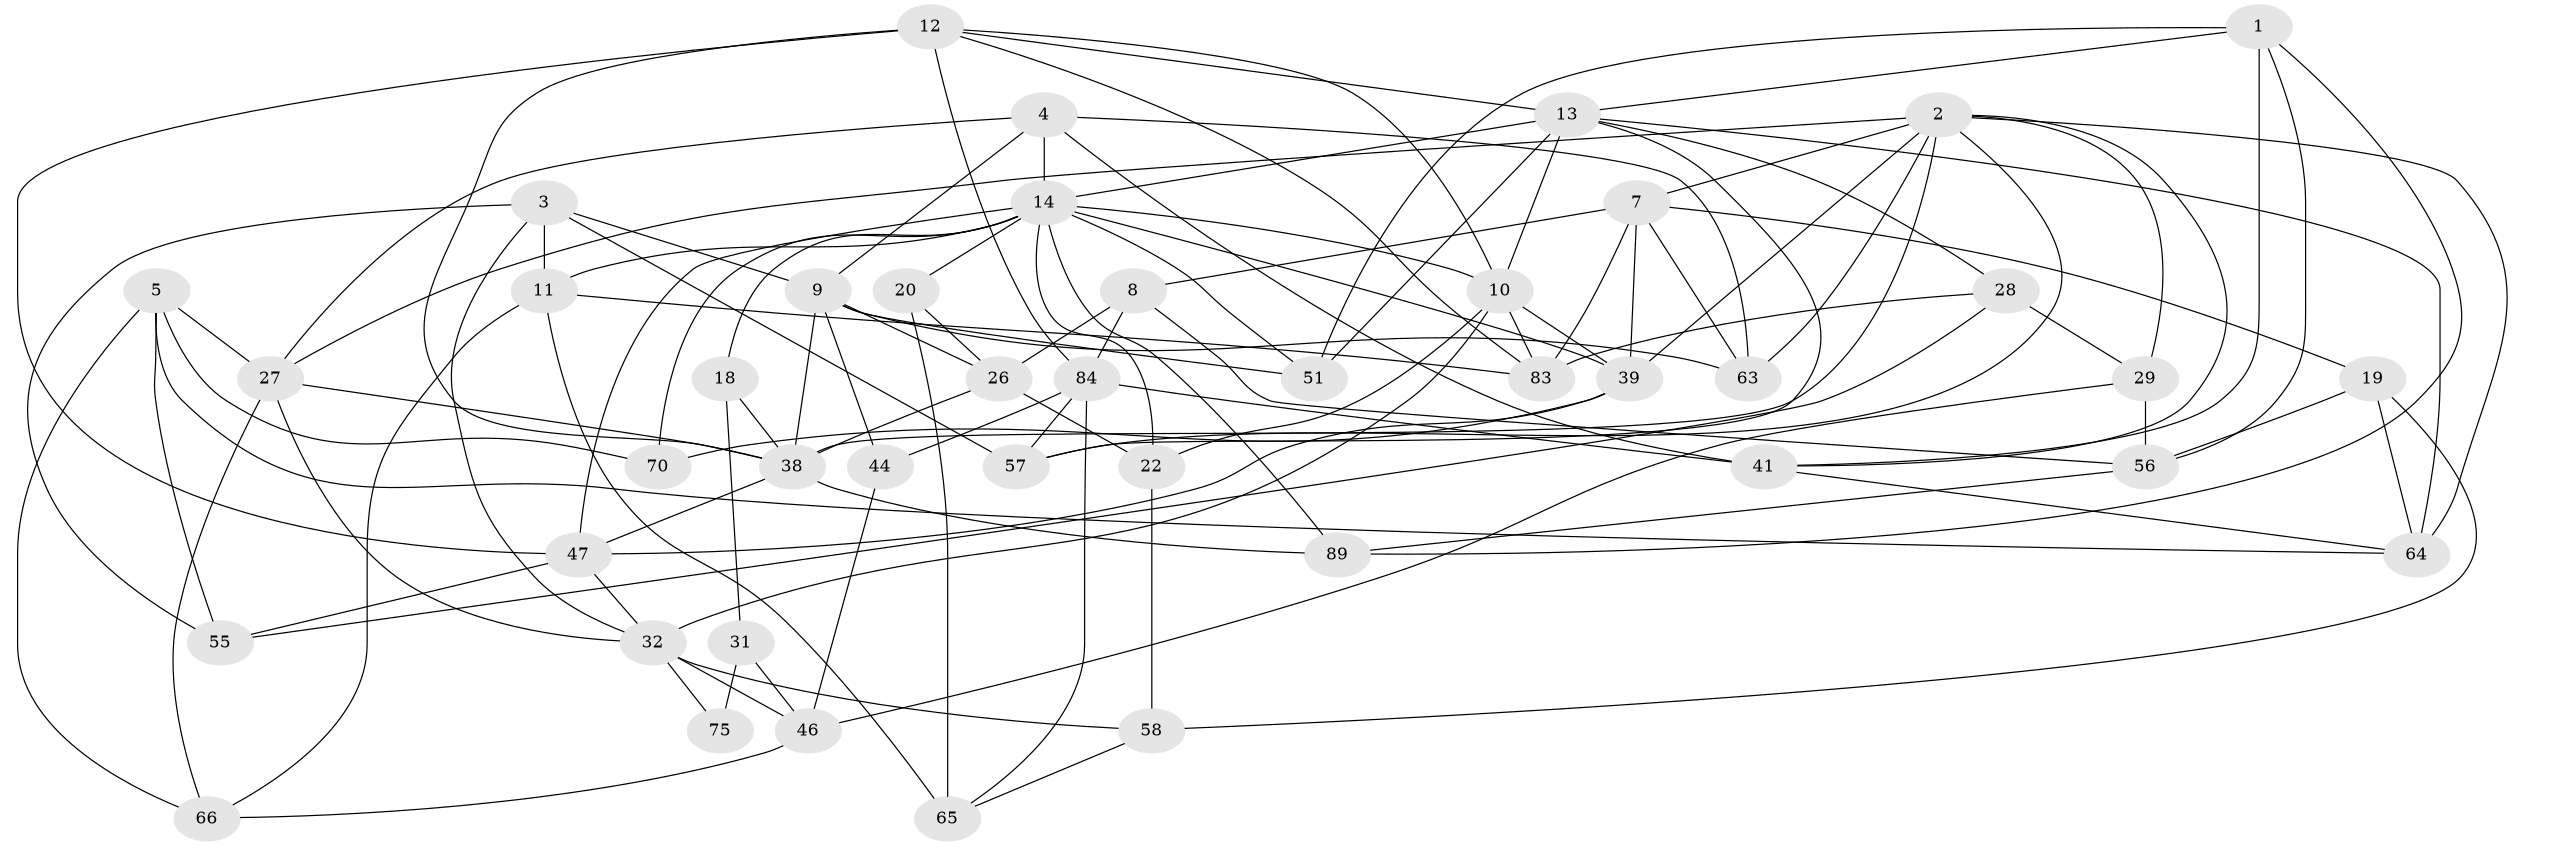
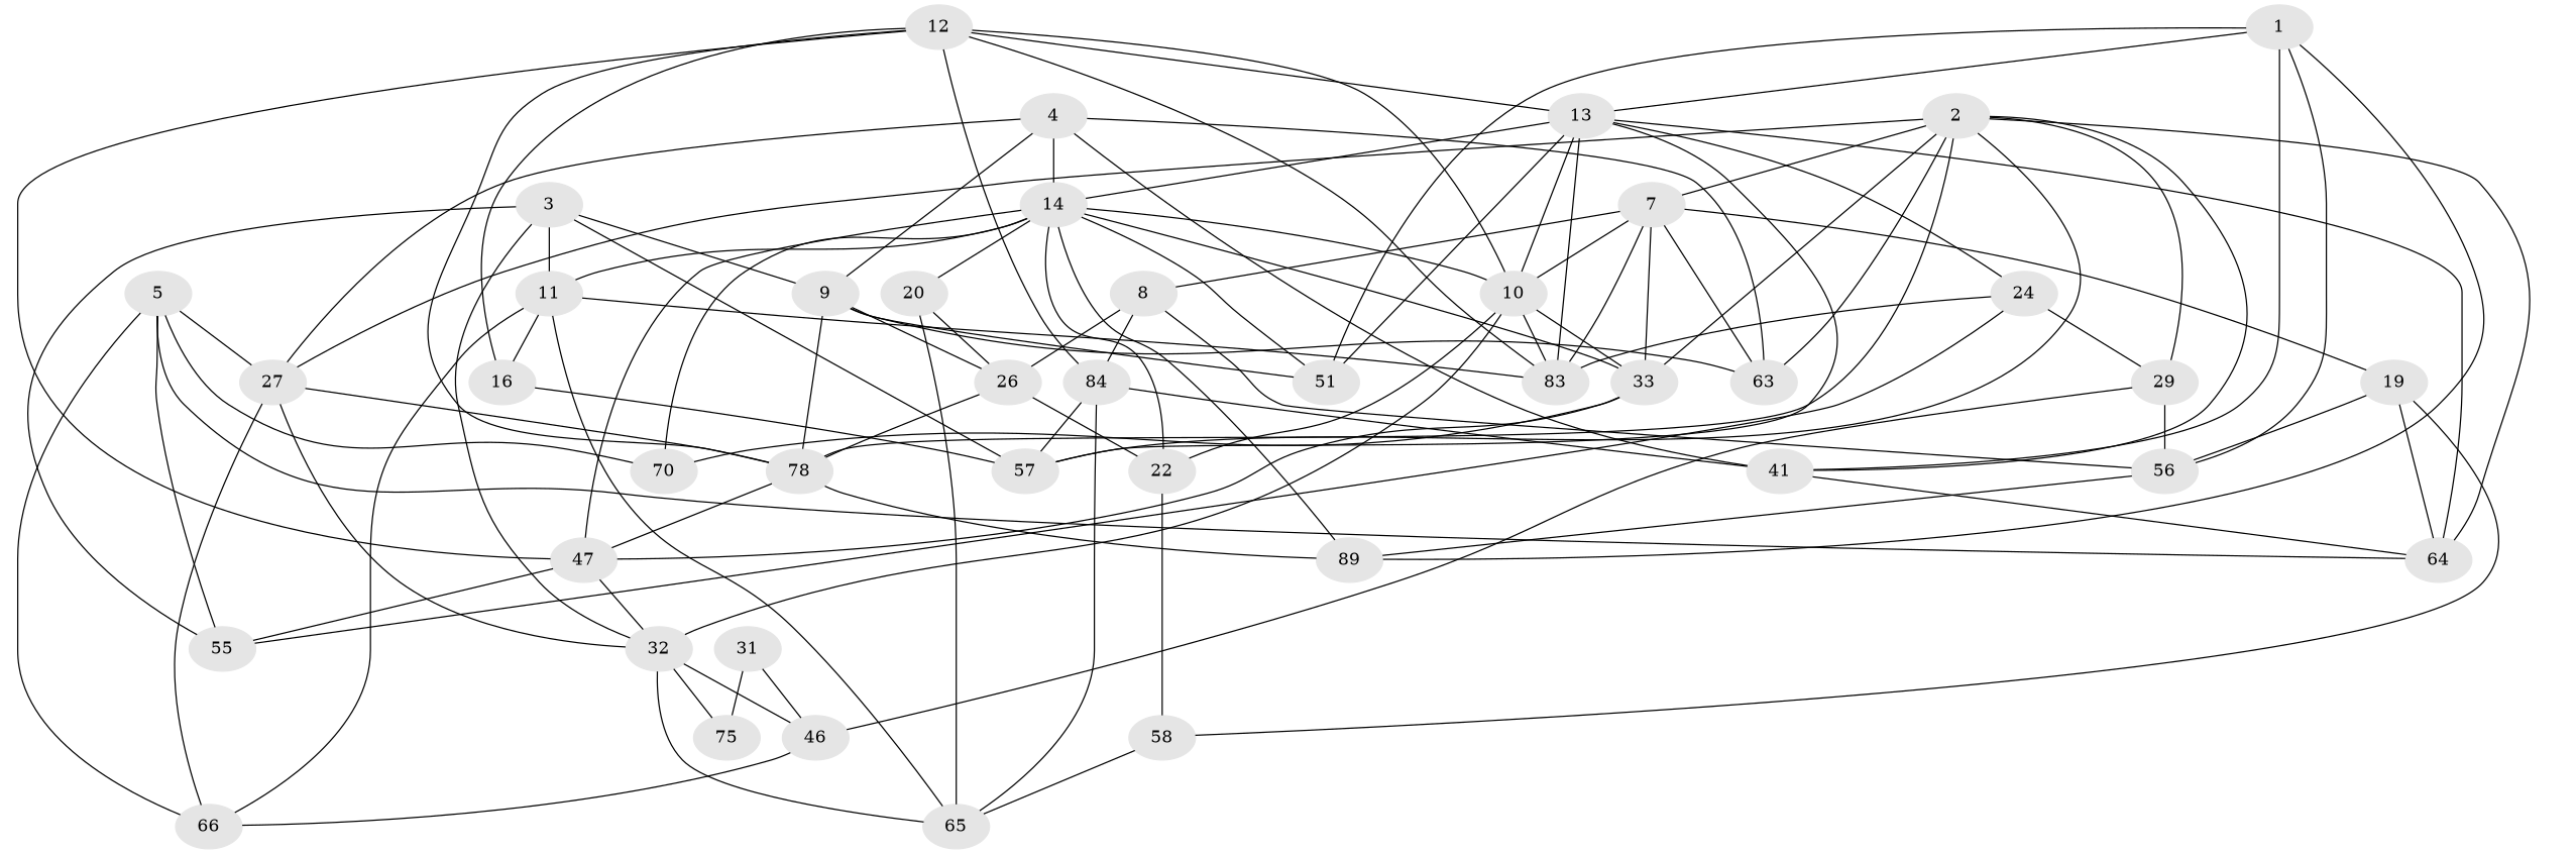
  graph {
    node [color=gray90 style=filled]
    1 [super="+10"]
    13 [super="+37+50+45"]
    n3 [label=41 super="+78"]
    51
    56 [super="+85"]
    89
    11 [super="+67"]
    66
    83 [super="+91"]
+   16
    65 [super="+77"]
    n12 [label=57 super="+72"]
    n13 [label=64 super="+80"]
    14 [super="+61+28+39"]
    n15 [label=10 super="+42"]
-   24 [label=28]
+   24
    2 [super="+6+40"]
    7 [super="+23+15"]
    27 [super="+86+41"]
    29
-   33 [super="+62" label=39]
-   38 [super="+49+57"]
+   33 [super="+62"]
+   38 [super="+49+57" label=78]
    63
    19 [super="+64"]
    8
    32 [super="+60"]
    46 [super="+52"]
    70
    47 [super="+76"]
    3 [super="+90"]
    9 [super="+36+35"]
    55
    n33 [label=26 super="+69"]
-   44
    58
    75
    4 [super="+87+79"]
    20 [super="+68"]
-   18
    22
    5 [super="+26"]
    n42 [label=84 super="+88"]
    12 [super="+82+30"]
    31
    1 -- 13
    1 -- n3
    1 -- 51
    1 -- 56
    1 -- 89
    13 -- 51
+   13 -- 83
    13 -- n12
    13 -- n13 [weight=2]
    13 -- 14
    13 -- n15 [weight=2]
    13 -- 24
    n3 -- n13
    56 -- 89
    11 -- 66
    11 -- 83
+   11 -- 16
    11 -- 65
+   16 -- n12 [weight=2]
    14 -- 51
    14 -- 89
    14 -- 11
    14 -- n15
    14 -- 33
    14 -- 70
    14 -- 47
    14 -- 20
-   14 -- 18
    14 -- 22
    n15 -- 83
    n15 -- 33
    n15 -- 32
    n15 -- 22
    24 -- 83
    24 -- 29
    24 -- 55
    2 -- n3
    2 -- n12
    2 -- n13
    2 -- 7
    2 -- 27
    2 -- 29
    2 -- 33
    2 -- 38
    2 -- 63
    7 -- 83
+   7 -- n15 [weight=2]
    7 -- 33
    7 -- 63
    7 -- 19
    7 -- 8
    27 -- 66
    27 -- 38
    27 -- 32
    29 -- 56
    29 -- 46
    33 -- 70
    33 -- 47
    38 -- 89
    38 -- 47
    19 -- 56
    19 -- n13
    19 -- 58
    8 -- 56
    8 -- n33
    8 -- n42
    32 -- 46
-   32 -- 58
+   32 -- 65
    32 -- 75
    46 -- 66
    47 -- 32
    47 -- 55
    3 -- 11
    3 -- n12
    3 -- 32
    3 -- 9
    3 -- 55
    9 -- 51
    9 -- 38 [weight=2]
    9 -- 63
    9 -- n33 [weight=2]
-   9 -- 44
    n33 -- 38
    n33 -- 22
-   44 -- 46
    58 -- 65
    4 -- n3 [weight=2]
    4 -- 14 [weight=2]
    4 -- 27 [weight=2]
    4 -- 63
    4 -- 9
    20 -- 65
    20 -- n33
-   18 -- 38
-   18 -- 31
    22 -- 58
    5 -- 66
    5 -- n13
    5 -- 27
    5 -- 70
    5 -- 55
    n42 -- n3
    n42 -- 65
    n42 -- n12
-   n42 -- 44
    12 -- 13
    12 -- 83
+   12 -- 16
    12 -- n15
    12 -- 38
    12 -- 47
    12 -- n42
    31 -- 46
    31 -- 75
  }
